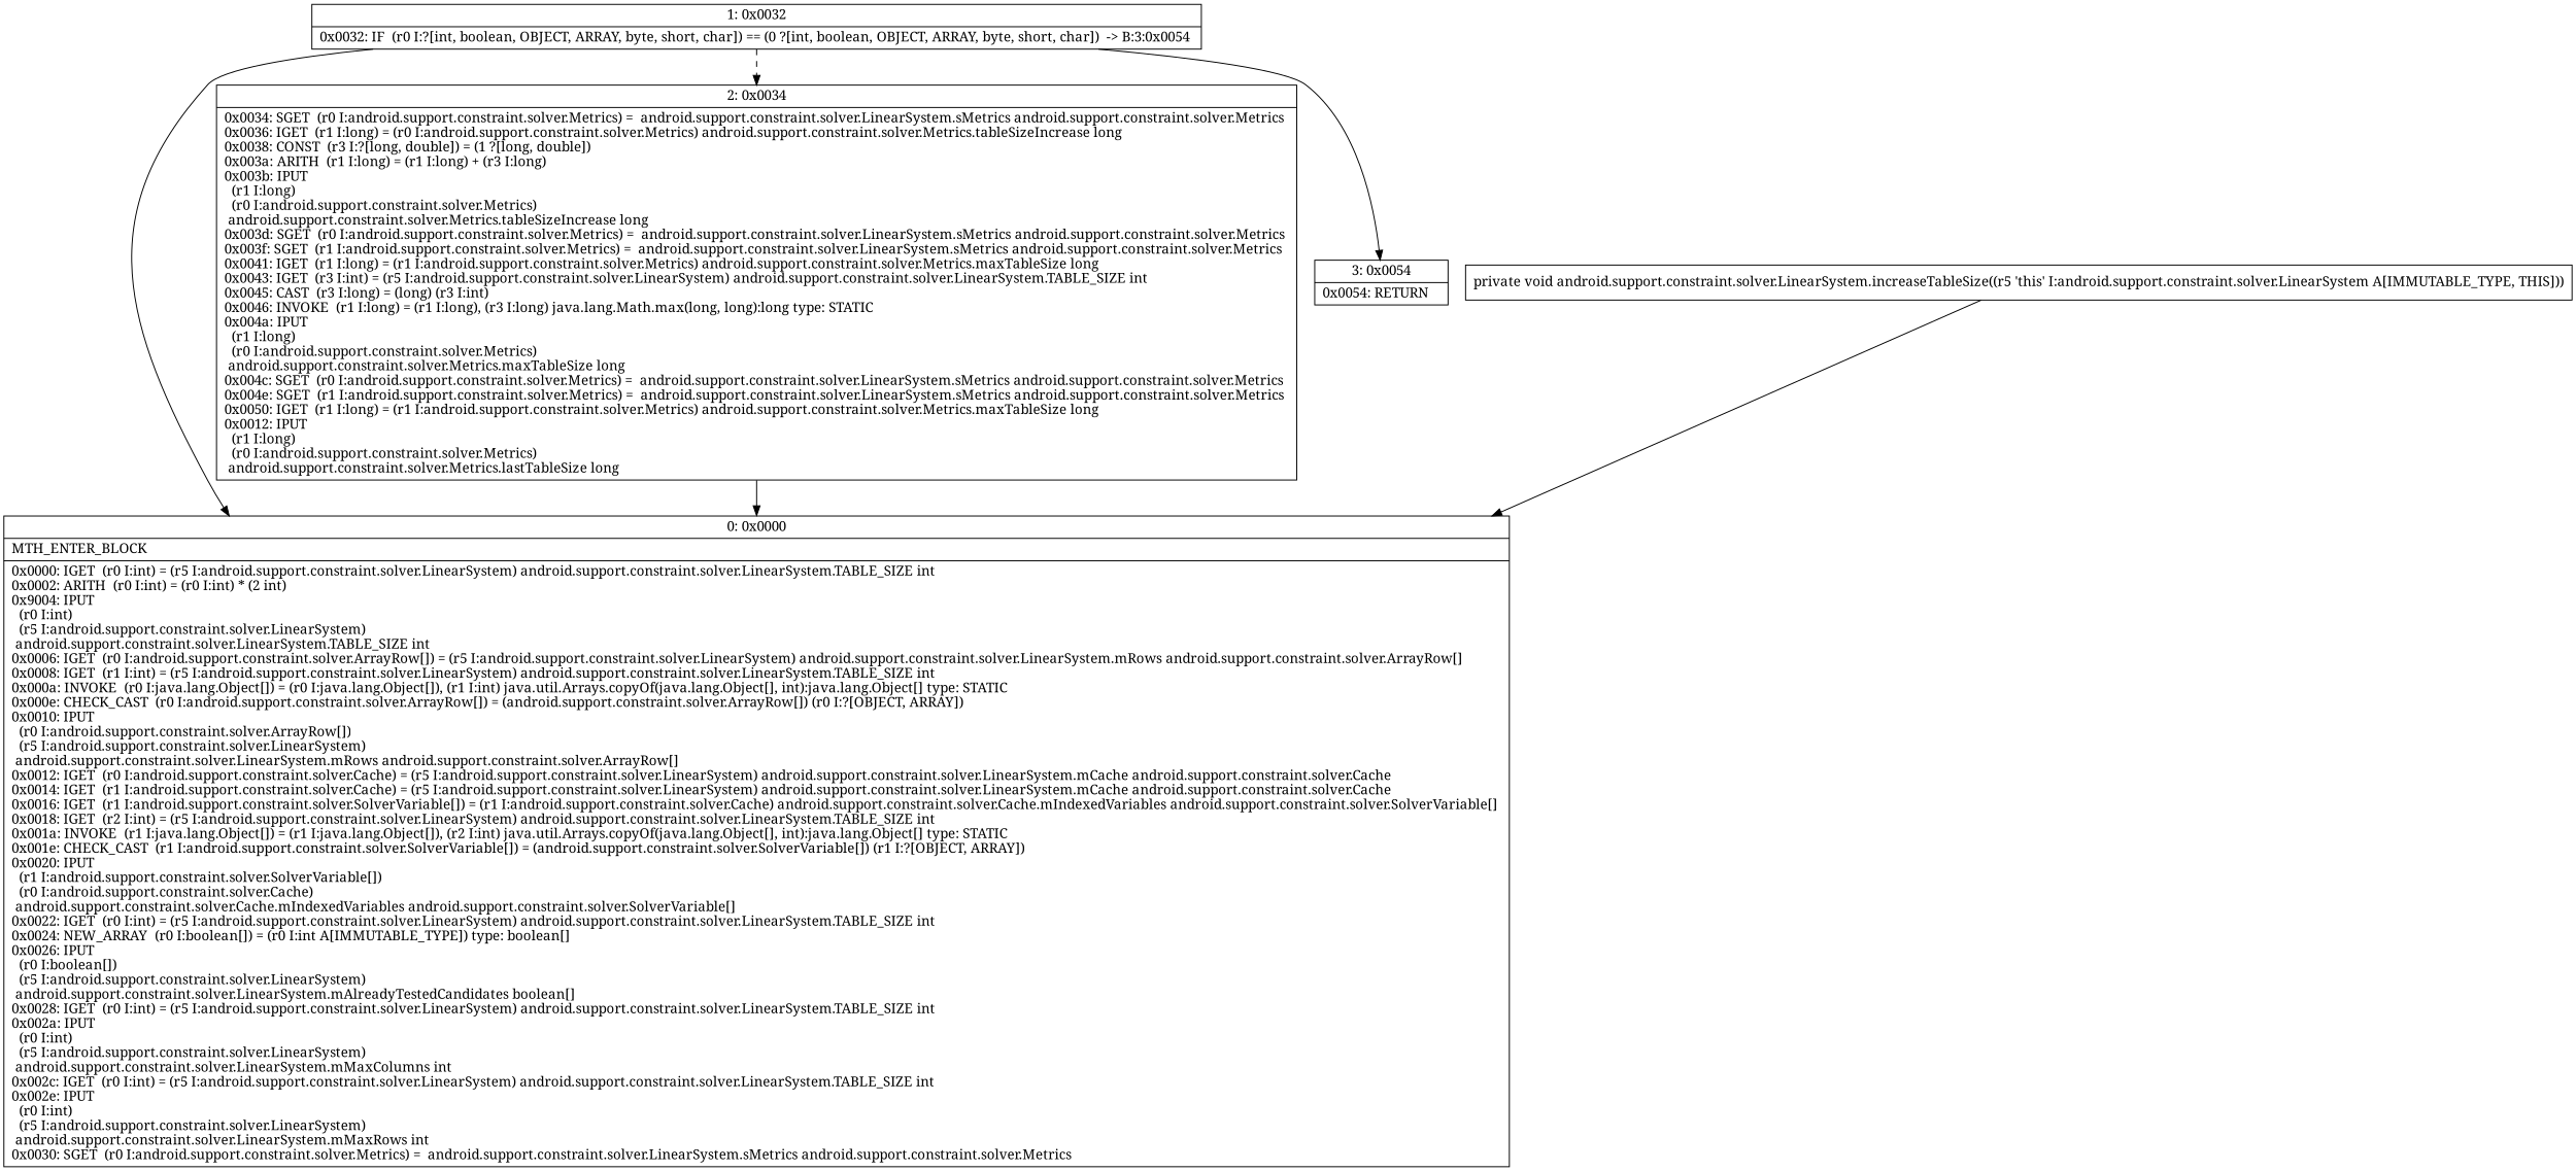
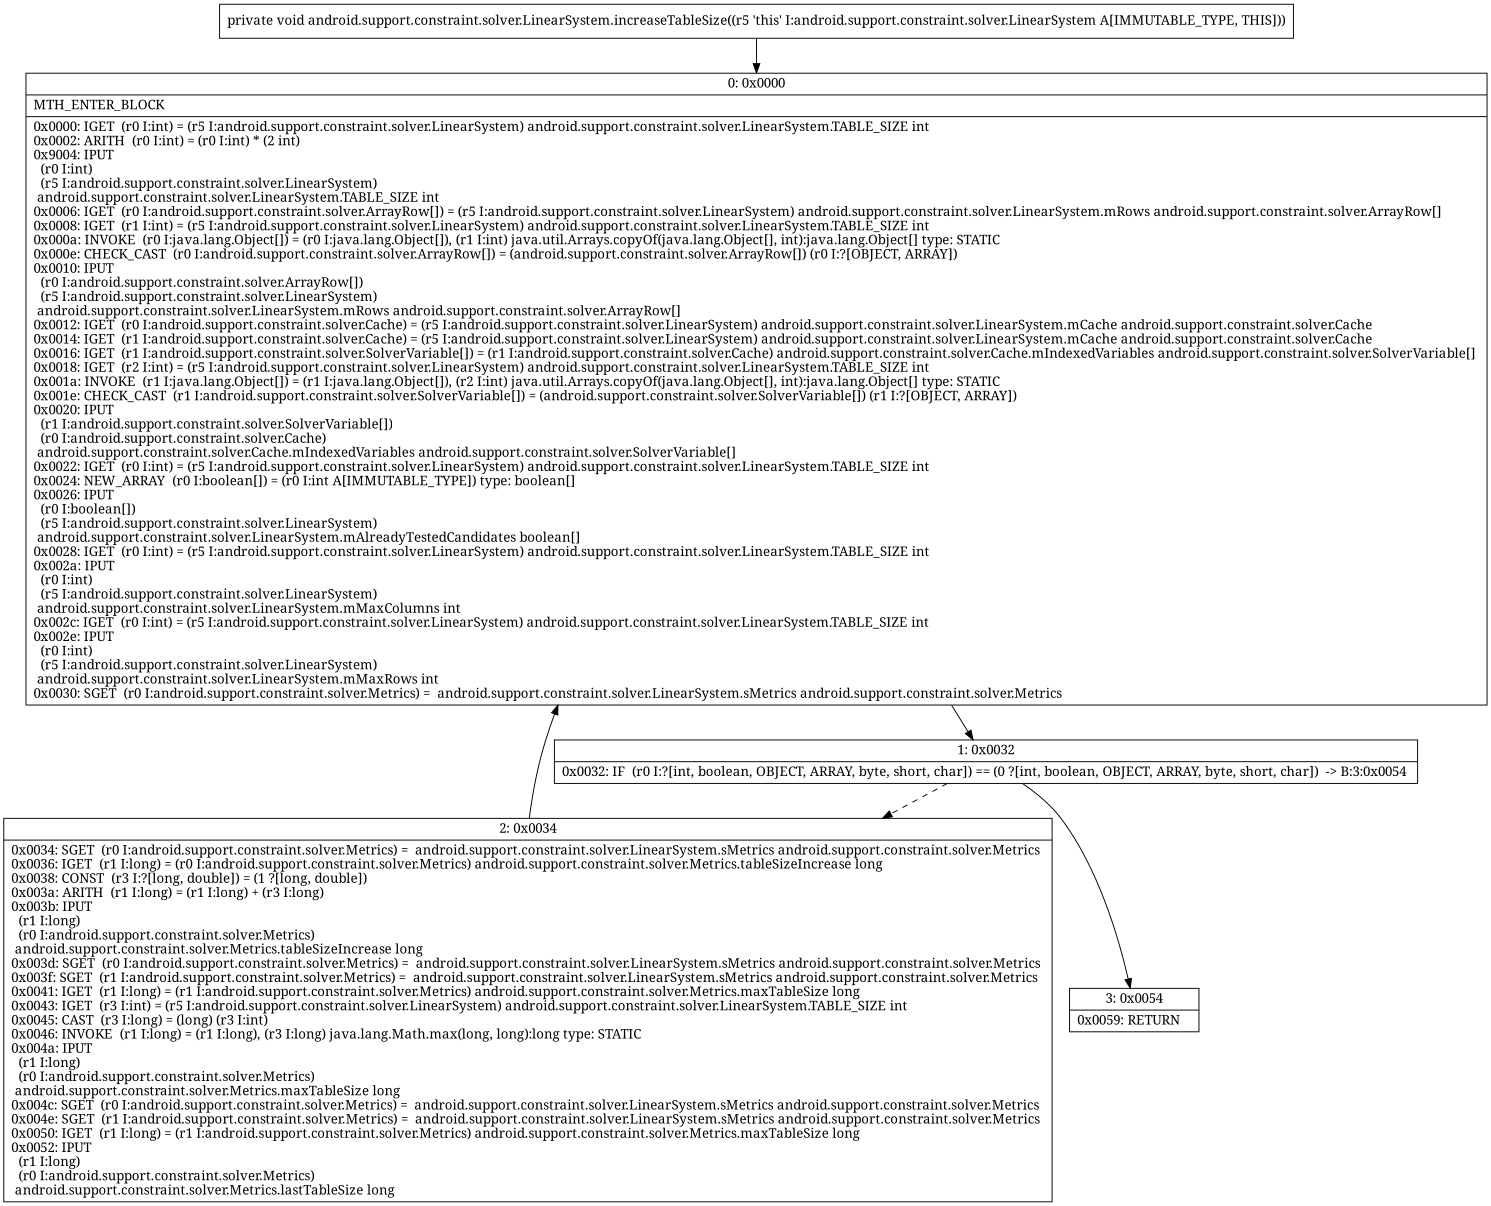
  digraph {
    fontname="Noto Serif"
    node [fontname="Noto Serif" shape=record]
    edge [fontname="Noto Serif"]
    n1 [label="{0\:\ 0x0000|MTH_ENTER_BLOCK\l|0x0000: IGET  (r0 I:int) = (r5 I:android.support.constraint.solver.LinearSystem) android.support.constraint.solver.LinearSystem.TABLE_SIZE int \l0x0002: ARITH  (r0 I:int) = (r0 I:int) * (2 int) \l0x9004: IPUT  \l  (r0 I:int)\l  (r5 I:android.support.constraint.solver.LinearSystem)\l android.support.constraint.solver.LinearSystem.TABLE_SIZE int \l0x0006: IGET  (r0 I:android.support.constraint.solver.ArrayRow[]) = (r5 I:android.support.constraint.solver.LinearSystem) android.support.constraint.solver.LinearSystem.mRows android.support.constraint.solver.ArrayRow[] \l0x0008: IGET  (r1 I:int) = (r5 I:android.support.constraint.solver.LinearSystem) android.support.constraint.solver.LinearSystem.TABLE_SIZE int \l0x000a: INVOKE  (r0 I:java.lang.Object[]) = (r0 I:java.lang.Object[]), (r1 I:int) java.util.Arrays.copyOf(java.lang.Object[], int):java.lang.Object[] type: STATIC \l0x000e: CHECK_CAST  (r0 I:android.support.constraint.solver.ArrayRow[]) = (android.support.constraint.solver.ArrayRow[]) (r0 I:?[OBJECT, ARRAY]) \l0x0010: IPUT  \l  (r0 I:android.support.constraint.solver.ArrayRow[])\l  (r5 I:android.support.constraint.solver.LinearSystem)\l android.support.constraint.solver.LinearSystem.mRows android.support.constraint.solver.ArrayRow[] \l0x0012: IGET  (r0 I:android.support.constraint.solver.Cache) = (r5 I:android.support.constraint.solver.LinearSystem) android.support.constraint.solver.LinearSystem.mCache android.support.constraint.solver.Cache \l0x0014: IGET  (r1 I:android.support.constraint.solver.Cache) = (r5 I:android.support.constraint.solver.LinearSystem) android.support.constraint.solver.LinearSystem.mCache android.support.constraint.solver.Cache \l0x0016: IGET  (r1 I:android.support.constraint.solver.SolverVariable[]) = (r1 I:android.support.constraint.solver.Cache) android.support.constraint.solver.Cache.mIndexedVariables android.support.constraint.solver.SolverVariable[] \l0x0018: IGET  (r2 I:int) = (r5 I:android.support.constraint.solver.LinearSystem) android.support.constraint.solver.LinearSystem.TABLE_SIZE int \l0x001a: INVOKE  (r1 I:java.lang.Object[]) = (r1 I:java.lang.Object[]), (r2 I:int) java.util.Arrays.copyOf(java.lang.Object[], int):java.lang.Object[] type: STATIC \l0x001e: CHECK_CAST  (r1 I:android.support.constraint.solver.SolverVariable[]) = (android.support.constraint.solver.SolverVariable[]) (r1 I:?[OBJECT, ARRAY]) \l0x0020: IPUT  \l  (r1 I:android.support.constraint.solver.SolverVariable[])\l  (r0 I:android.support.constraint.solver.Cache)\l android.support.constraint.solver.Cache.mIndexedVariables android.support.constraint.solver.SolverVariable[] \l0x0022: IGET  (r0 I:int) = (r5 I:android.support.constraint.solver.LinearSystem) android.support.constraint.solver.LinearSystem.TABLE_SIZE int \l0x0024: NEW_ARRAY  (r0 I:boolean[]) = (r0 I:int A[IMMUTABLE_TYPE]) type: boolean[] \l0x0026: IPUT  \l  (r0 I:boolean[])\l  (r5 I:android.support.constraint.solver.LinearSystem)\l android.support.constraint.solver.LinearSystem.mAlreadyTestedCandidates boolean[] \l0x0028: IGET  (r0 I:int) = (r5 I:android.support.constraint.solver.LinearSystem) android.support.constraint.solver.LinearSystem.TABLE_SIZE int \l0x002a: IPUT  \l  (r0 I:int)\l  (r5 I:android.support.constraint.solver.LinearSystem)\l android.support.constraint.solver.LinearSystem.mMaxColumns int \l0x002c: IGET  (r0 I:int) = (r5 I:android.support.constraint.solver.LinearSystem) android.support.constraint.solver.LinearSystem.TABLE_SIZE int \l0x002e: IPUT  \l  (r0 I:int)\l  (r5 I:android.support.constraint.solver.LinearSystem)\l android.support.constraint.solver.LinearSystem.mMaxRows int \l0x0030: SGET  (r0 I:android.support.constraint.solver.Metrics) =  android.support.constraint.solver.LinearSystem.sMetrics android.support.constraint.solver.Metrics \l}"]
    n2 [label="{1\:\ 0x0032|0x0032: IF  (r0 I:?[int, boolean, OBJECT, ARRAY, byte, short, char]) == (0 ?[int, boolean, OBJECT, ARRAY, byte, short, char])  \-\> B:3:0x0054 \l}"]
-   n3 [label="{2\:\ 0x0034|0x0034: SGET  (r0 I:android.support.constraint.solver.Metrics) =  android.support.constraint.solver.LinearSystem.sMetrics android.support.constraint.solver.Metrics \l0x0036: IGET  (r1 I:long) = (r0 I:android.support.constraint.solver.Metrics) android.support.constraint.solver.Metrics.tableSizeIncrease long \l0x0038: CONST  (r3 I:?[long, double]) = (1 ?[long, double]) \l0x003a: ARITH  (r1 I:long) = (r1 I:long) + (r3 I:long) \l0x003b: IPUT  \l  (r1 I:long)\l  (r0 I:android.support.constraint.solver.Metrics)\l android.support.constraint.solver.Metrics.tableSizeIncrease long \l0x003d: SGET  (r0 I:android.support.constraint.solver.Metrics) =  android.support.constraint.solver.LinearSystem.sMetrics android.support.constraint.solver.Metrics \l0x003f: SGET  (r1 I:android.support.constraint.solver.Metrics) =  android.support.constraint.solver.LinearSystem.sMetrics android.support.constraint.solver.Metrics \l0x0041: IGET  (r1 I:long) = (r1 I:android.support.constraint.solver.Metrics) android.support.constraint.solver.Metrics.maxTableSize long \l0x0043: IGET  (r3 I:int) = (r5 I:android.support.constraint.solver.LinearSystem) android.support.constraint.solver.LinearSystem.TABLE_SIZE int \l0x0045: CAST  (r3 I:long) = (long) (r3 I:int) \l0x0046: INVOKE  (r1 I:long) = (r1 I:long), (r3 I:long) java.lang.Math.max(long, long):long type: STATIC \l0x004a: IPUT  \l  (r1 I:long)\l  (r0 I:android.support.constraint.solver.Metrics)\l android.support.constraint.solver.Metrics.maxTableSize long \l0x004c: SGET  (r0 I:android.support.constraint.solver.Metrics) =  android.support.constraint.solver.LinearSystem.sMetrics android.support.constraint.solver.Metrics \l0x004e: SGET  (r1 I:android.support.constraint.solver.Metrics) =  android.support.constraint.solver.LinearSystem.sMetrics android.support.constraint.solver.Metrics \l0x0050: IGET  (r1 I:long) = (r1 I:android.support.constraint.solver.Metrics) android.support.constraint.solver.Metrics.maxTableSize long \l0x0012: IPUT  \l  (r1 I:long)\l  (r0 I:android.support.constraint.solver.Metrics)\l android.support.constraint.solver.Metrics.lastTableSize long \l}"]
-   n4 [label="{3\:\ 0x0054|0x0054: RETURN   \l}"]
+   n3 [label="{2\:\ 0x0034|0x0034: SGET  (r0 I:android.support.constraint.solver.Metrics) =  android.support.constraint.solver.LinearSystem.sMetrics android.support.constraint.solver.Metrics \l0x0036: IGET  (r1 I:long) = (r0 I:android.support.constraint.solver.Metrics) android.support.constraint.solver.Metrics.tableSizeIncrease long \l0x0038: CONST  (r3 I:?[long, double]) = (1 ?[long, double]) \l0x003a: ARITH  (r1 I:long) = (r1 I:long) + (r3 I:long) \l0x003b: IPUT  \l  (r1 I:long)\l  (r0 I:android.support.constraint.solver.Metrics)\l android.support.constraint.solver.Metrics.tableSizeIncrease long \l0x003d: SGET  (r0 I:android.support.constraint.solver.Metrics) =  android.support.constraint.solver.LinearSystem.sMetrics android.support.constraint.solver.Metrics \l0x003f: SGET  (r1 I:android.support.constraint.solver.Metrics) =  android.support.constraint.solver.LinearSystem.sMetrics android.support.constraint.solver.Metrics \l0x0041: IGET  (r1 I:long) = (r1 I:android.support.constraint.solver.Metrics) android.support.constraint.solver.Metrics.maxTableSize long \l0x0043: IGET  (r3 I:int) = (r5 I:android.support.constraint.solver.LinearSystem) android.support.constraint.solver.LinearSystem.TABLE_SIZE int \l0x0045: CAST  (r3 I:long) = (long) (r3 I:int) \l0x0046: INVOKE  (r1 I:long) = (r1 I:long), (r3 I:long) java.lang.Math.max(long, long):long type: STATIC \l0x004a: IPUT  \l  (r1 I:long)\l  (r0 I:android.support.constraint.solver.Metrics)\l android.support.constraint.solver.Metrics.maxTableSize long \l0x004c: SGET  (r0 I:android.support.constraint.solver.Metrics) =  android.support.constraint.solver.LinearSystem.sMetrics android.support.constraint.solver.Metrics \l0x004e: SGET  (r1 I:android.support.constraint.solver.Metrics) =  android.support.constraint.solver.LinearSystem.sMetrics android.support.constraint.solver.Metrics \l0x0050: IGET  (r1 I:long) = (r1 I:android.support.constraint.solver.Metrics) android.support.constraint.solver.Metrics.maxTableSize long \l0x0052: IPUT  \l  (r1 I:long)\l  (r0 I:android.support.constraint.solver.Metrics)\l android.support.constraint.solver.Metrics.lastTableSize long \l}"]
+   n4 [label="{3\:\ 0x0054|0x0059: RETURN   \l}"]
    n5 [label="{private void android.support.constraint.solver.LinearSystem.increaseTableSize((r5 'this' I:android.support.constraint.solver.LinearSystem A[IMMUTABLE_TYPE, THIS])) }"]
-   n2 -> n1
+   n1 -> n2
    n2 -> n3 [style=dashed]
    n2 -> n4
    n3 -> n1
    n5 -> n1
  }
